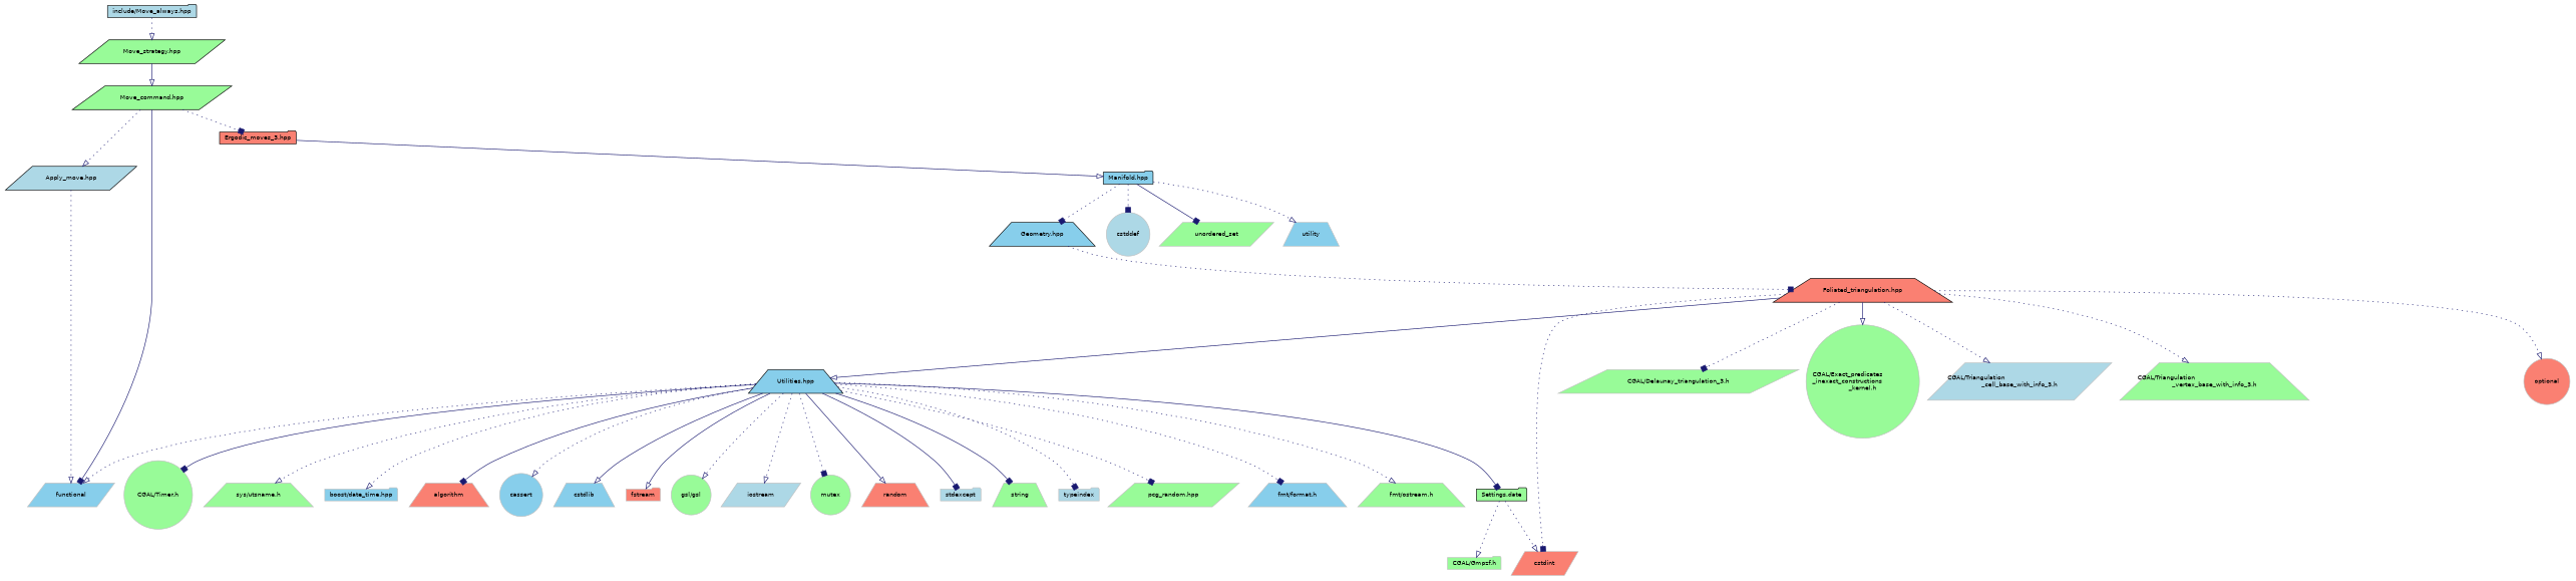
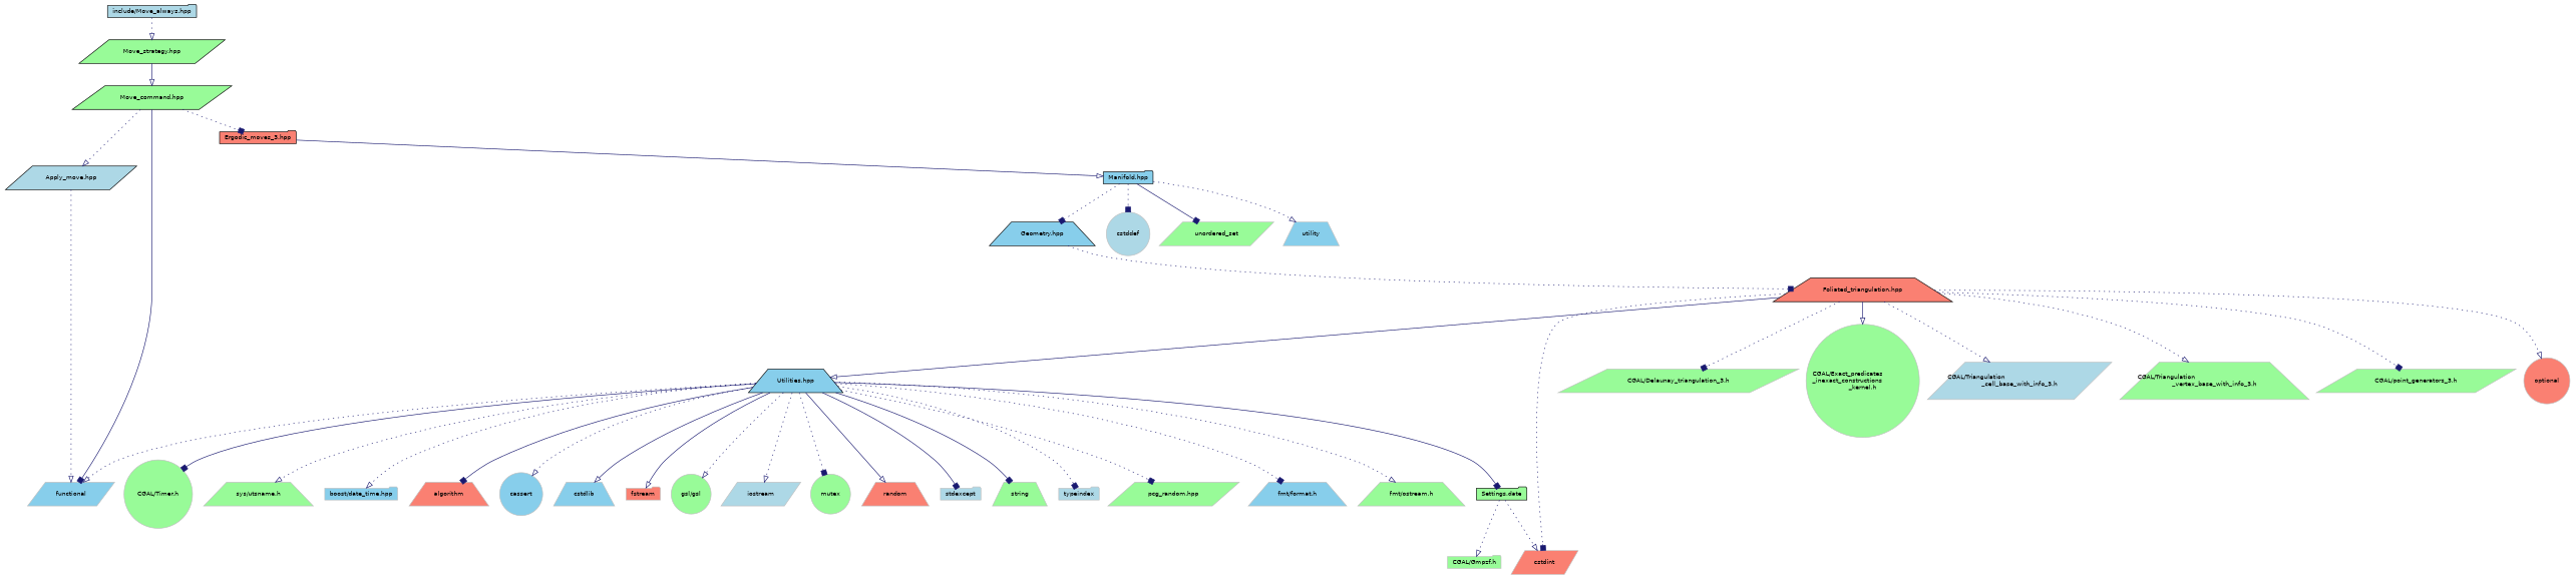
  digraph {
    node [color=grey75 fillcolor=palegreen fontname=Helvetica fontsize=10 shape=trapezium style=filled]
    edge [arrowhead=onormal color=midnightblue fontname=Helvetica fontsize=10 labelfontname=Helvetica labelfontsize=10 style=dotted]
    n1 [color=black fillcolor=lightblue fontcolor=black height=0.2 label="include/Move_always.hpp" shape=folder width=0.4]
    n2 [color=black height=0.2 label="Move_strategy.hpp" shape=parallelogram width=0.4]
    n3 [color=black height=0.2 label="Move_command.hpp" shape=parallelogram width=0.4]
    n4 [color=black fillcolor=lightblue height=0.2 label="Apply_move.hpp" shape=parallelogram width=0.4]
    n5 [fillcolor=skyblue height=0.2 label=functional shape=parallelogram width=0.4]
    n6 [color=black fillcolor=salmon height=0.2 label="Ergodic_moves_3.hpp" shape=folder width=0.4]
    n7 [color=black fillcolor=skyblue height=0.2 label="Manifold.hpp" shape=folder width=0.4]
    n8 [color=black fillcolor=skyblue height=0.2 label="Geometry.hpp" width=0.4]
    n9 [fillcolor=lightblue height=0.2 label=cstddef shape=circle width=0.4]
    n10 [height=0.2 label=unordered_set shape=parallelogram width=0.4]
    n11 [fillcolor=skyblue height=0.2 label=utility width=0.4]
    n12 [color=black fillcolor=salmon height=0.2 label="Foliated_triangulation.hpp" width=0.4]
    n13 [color=black fillcolor=skyblue height=0.2 label="Utilities.hpp" width=0.4]
    n14 [fillcolor=salmon height=0.2 label=cstdint shape=parallelogram width=0.4]
    n15 [height=0.2 label="CGAL/Delaunay_triangulation_3.h" shape=parallelogram width=0.4]
    n16 [height=0.2 label="CGAL/Exact_predicates\l_inexact_constructions\l_kernel.h" shape=circle width=0.4]
    n17 [fillcolor=lightblue height=0.2 label="CGAL/Triangulation\l_cell_base_with_info_3.h" shape=parallelogram width=0.4]
    n18 [height=0.2 label="CGAL/Triangulation\l_vertex_base_with_info_3.h" width=0.4]
+   n19 [height=0.2 label="CGAL/point_generators_3.h" shape=parallelogram width=0.4]
    n20 [fillcolor=salmon height=0.2 label=optional shape=circle width=0.4]
    n21 [height=0.2 label="CGAL/Timer.h" shape=circle width=0.4]
    n22 [height=0.2 label="sys/utsname.h" width=0.4]
    n23 [fillcolor=skyblue height=0.2 label="boost/date_time.hpp" shape=folder width=0.4]
    n24 [fillcolor=salmon height=0.2 label=algorithm width=0.4]
    n25 [fillcolor=skyblue height=0.2 label=cassert shape=circle width=0.4]
    n26 [fillcolor=skyblue height=0.2 label=cstdlib width=0.4]
    n27 [fillcolor=salmon height=0.2 label=fstream shape=folder width=0.4]
    n28 [height=0.2 label="gsl/gsl" shape=circle width=0.4]
    n29 [fillcolor=lightblue height=0.2 label=iostream shape=parallelogram width=0.4]
    n30 [height=0.2 label=mutex shape=circle width=0.4]
    n31 [fillcolor=salmon height=0.2 label=random width=0.4]
    n32 [fillcolor=lightblue height=0.2 label=stdexcept shape=folder width=0.4]
    n33 [height=0.2 label=string width=0.4]
    n34 [fillcolor=lightblue height=0.2 label=typeindex shape=folder width=0.4]
    n35 [height=0.2 label="pcg_random.hpp" shape=parallelogram width=0.4]
    n36 [fillcolor=skyblue height=0.2 label="fmt/format.h" width=0.4]
    n37 [height=0.2 label="fmt/ostream.h" width=0.4]
    n38 [color=black height=0.2 label="Settings.date" shape=folder width=0.4]
    n39 [height=0.2 label="CGAL/Gmpzf.h" shape=folder width=0.4]
    n1 -> n2
    n2 -> n3 [style=solid]
    n3 -> n4
    n3 -> n5 [arrowhead=box style=solid]
    n3 -> n6 [arrowhead=box]
    n4 -> n5
    n6 -> n7 [style=solid]
    n7 -> n8 [arrowhead=box]
    n7 -> n9 [arrowhead=box]
    n7 -> n10 [arrowhead=box style=solid]
    n7 -> n11
    n8 -> n12 [arrowhead=box]
    n12 -> n13 [style=solid]
    n12 -> n14 [arrowhead=box]
    n12 -> n15 [arrowhead=box]
    n12 -> n16 [style=solid]
    n12 -> n17
    n12 -> n18
+   n12 -> n19 [arrowhead=box]
    n12 -> n20
    n13 -> n5
    n13 -> n21 [arrowhead=box style=solid]
    n13 -> n22
    n13 -> n23
    n13 -> n24 [arrowhead=box style=solid]
    n13 -> n25
    n13 -> n26 [style=solid]
    n13 -> n27 [style=solid]
    n13 -> n28
    n13 -> n29
    n13 -> n30 [arrowhead=box]
    n13 -> n31 [style=solid]
    n13 -> n32 [arrowhead=box style=solid]
    n13 -> n33 [arrowhead=box style=solid]
    n13 -> n34 [arrowhead=box]
    n13 -> n35 [arrowhead=box]
    n13 -> n36 [arrowhead=box]
    n13 -> n37
    n13 -> n38 [arrowhead=box style=solid]
    n38 -> n14
    n38 -> n39
  }
